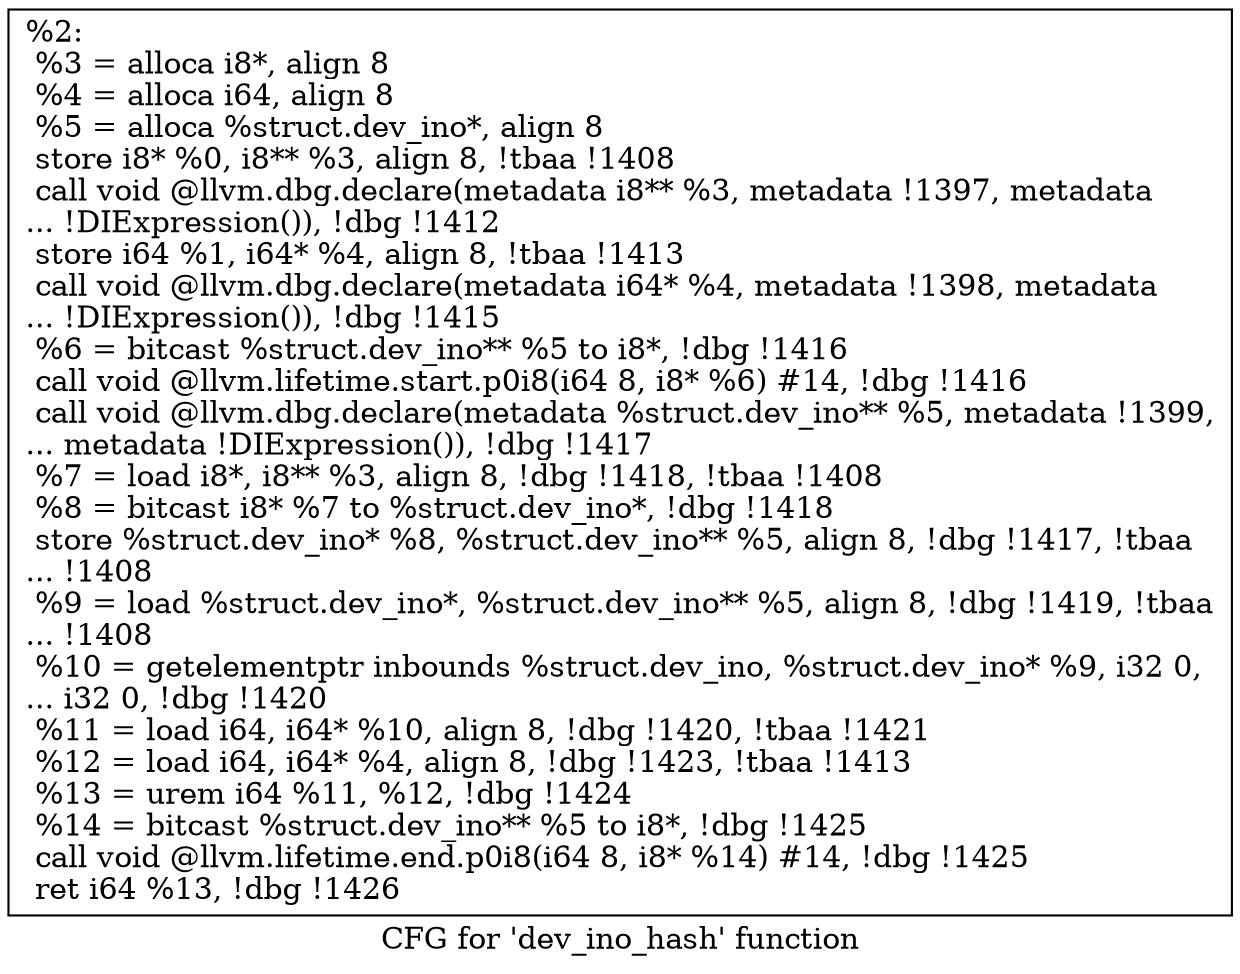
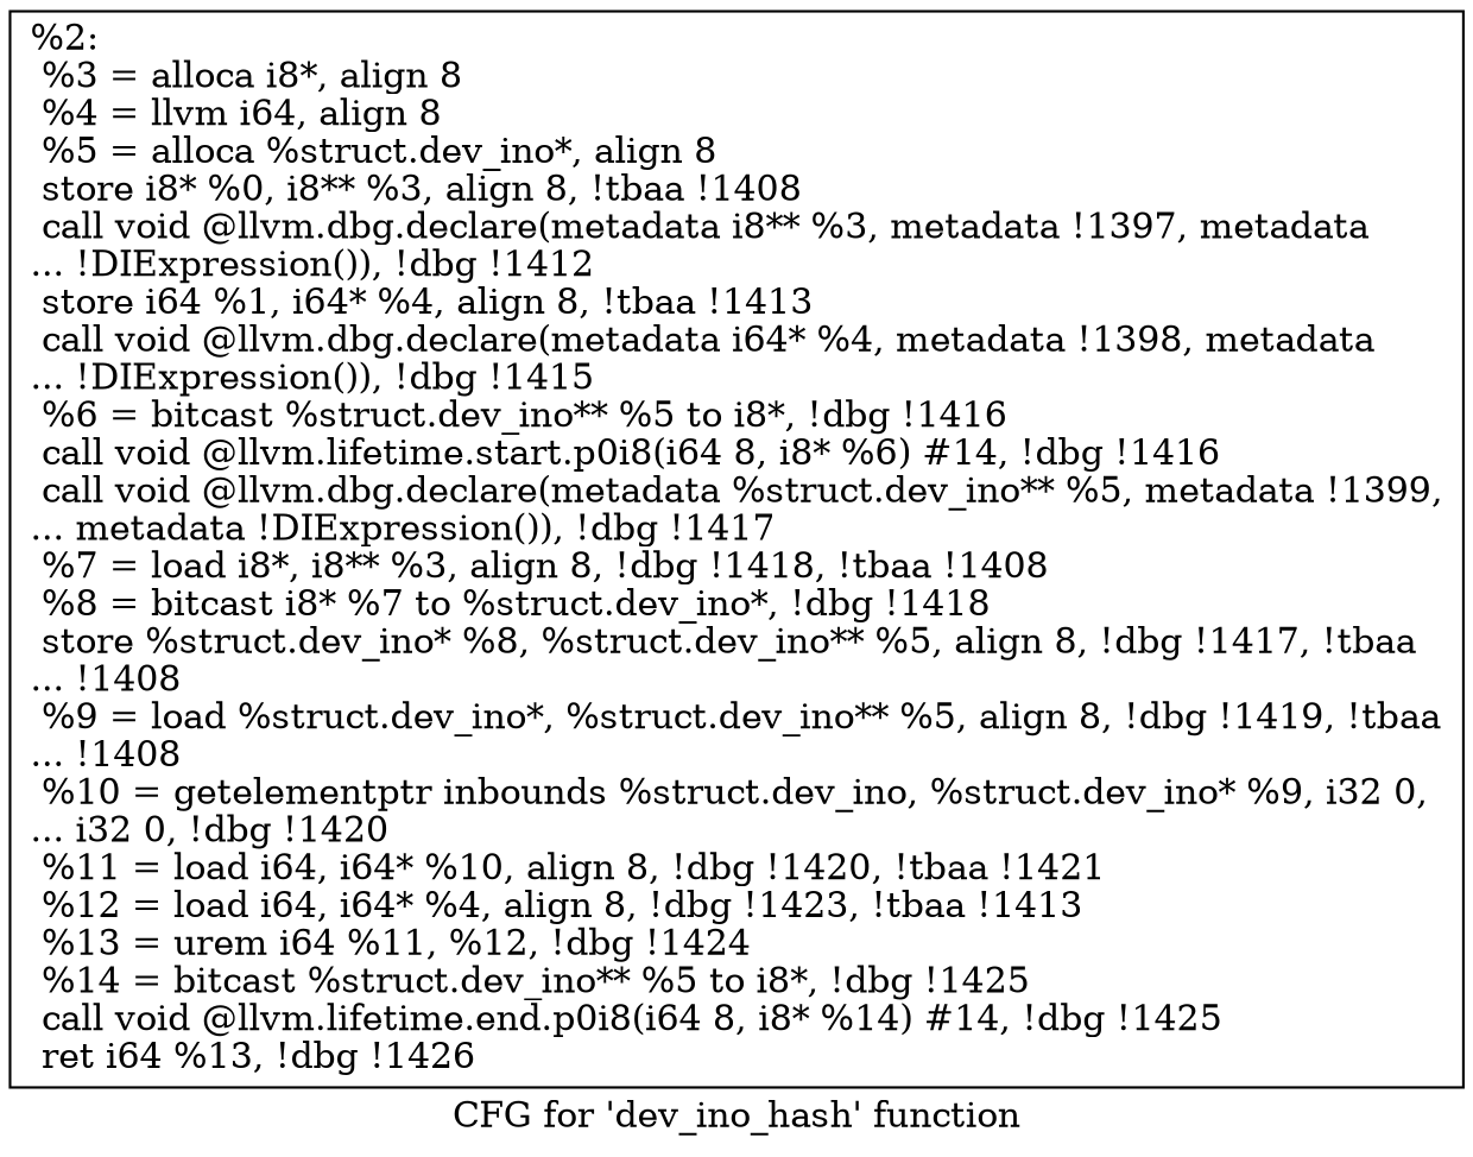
  digraph {
    label="CFG for 'dev_ino_hash' function"
    rankdir=LR
-   n1 [label="{%2:\l  %3 = alloca i8*, align 8\l  %4 = alloca i64, align 8\l  %5 = alloca %struct.dev_ino*, align 8\l  store i8* %0, i8** %3, align 8, !tbaa !1408\l  call void @llvm.dbg.declare(metadata i8** %3, metadata !1397, metadata\l... !DIExpression()), !dbg !1412\l  store i64 %1, i64* %4, align 8, !tbaa !1413\l  call void @llvm.dbg.declare(metadata i64* %4, metadata !1398, metadata\l... !DIExpression()), !dbg !1415\l  %6 = bitcast %struct.dev_ino** %5 to i8*, !dbg !1416\l  call void @llvm.lifetime.start.p0i8(i64 8, i8* %6) #14, !dbg !1416\l  call void @llvm.dbg.declare(metadata %struct.dev_ino** %5, metadata !1399,\l... metadata !DIExpression()), !dbg !1417\l  %7 = load i8*, i8** %3, align 8, !dbg !1418, !tbaa !1408\l  %8 = bitcast i8* %7 to %struct.dev_ino*, !dbg !1418\l  store %struct.dev_ino* %8, %struct.dev_ino** %5, align 8, !dbg !1417, !tbaa\l... !1408\l  %9 = load %struct.dev_ino*, %struct.dev_ino** %5, align 8, !dbg !1419, !tbaa\l... !1408\l  %10 = getelementptr inbounds %struct.dev_ino, %struct.dev_ino* %9, i32 0,\l... i32 0, !dbg !1420\l  %11 = load i64, i64* %10, align 8, !dbg !1420, !tbaa !1421\l  %12 = load i64, i64* %4, align 8, !dbg !1423, !tbaa !1413\l  %13 = urem i64 %11, %12, !dbg !1424\l  %14 = bitcast %struct.dev_ino** %5 to i8*, !dbg !1425\l  call void @llvm.lifetime.end.p0i8(i64 8, i8* %14) #14, !dbg !1425\l  ret i64 %13, !dbg !1426\l}" shape=record]
+   n1 [label="{%2:\l  %3 = alloca i8*, align 8\l  %4 = llvm i64, align 8\l  %5 = alloca %struct.dev_ino*, align 8\l  store i8* %0, i8** %3, align 8, !tbaa !1408\l  call void @llvm.dbg.declare(metadata i8** %3, metadata !1397, metadata\l... !DIExpression()), !dbg !1412\l  store i64 %1, i64* %4, align 8, !tbaa !1413\l  call void @llvm.dbg.declare(metadata i64* %4, metadata !1398, metadata\l... !DIExpression()), !dbg !1415\l  %6 = bitcast %struct.dev_ino** %5 to i8*, !dbg !1416\l  call void @llvm.lifetime.start.p0i8(i64 8, i8* %6) #14, !dbg !1416\l  call void @llvm.dbg.declare(metadata %struct.dev_ino** %5, metadata !1399,\l... metadata !DIExpression()), !dbg !1417\l  %7 = load i8*, i8** %3, align 8, !dbg !1418, !tbaa !1408\l  %8 = bitcast i8* %7 to %struct.dev_ino*, !dbg !1418\l  store %struct.dev_ino* %8, %struct.dev_ino** %5, align 8, !dbg !1417, !tbaa\l... !1408\l  %9 = load %struct.dev_ino*, %struct.dev_ino** %5, align 8, !dbg !1419, !tbaa\l... !1408\l  %10 = getelementptr inbounds %struct.dev_ino, %struct.dev_ino* %9, i32 0,\l... i32 0, !dbg !1420\l  %11 = load i64, i64* %10, align 8, !dbg !1420, !tbaa !1421\l  %12 = load i64, i64* %4, align 8, !dbg !1423, !tbaa !1413\l  %13 = urem i64 %11, %12, !dbg !1424\l  %14 = bitcast %struct.dev_ino** %5 to i8*, !dbg !1425\l  call void @llvm.lifetime.end.p0i8(i64 8, i8* %14) #14, !dbg !1425\l  ret i64 %13, !dbg !1426\l}" shape=record]
  }
